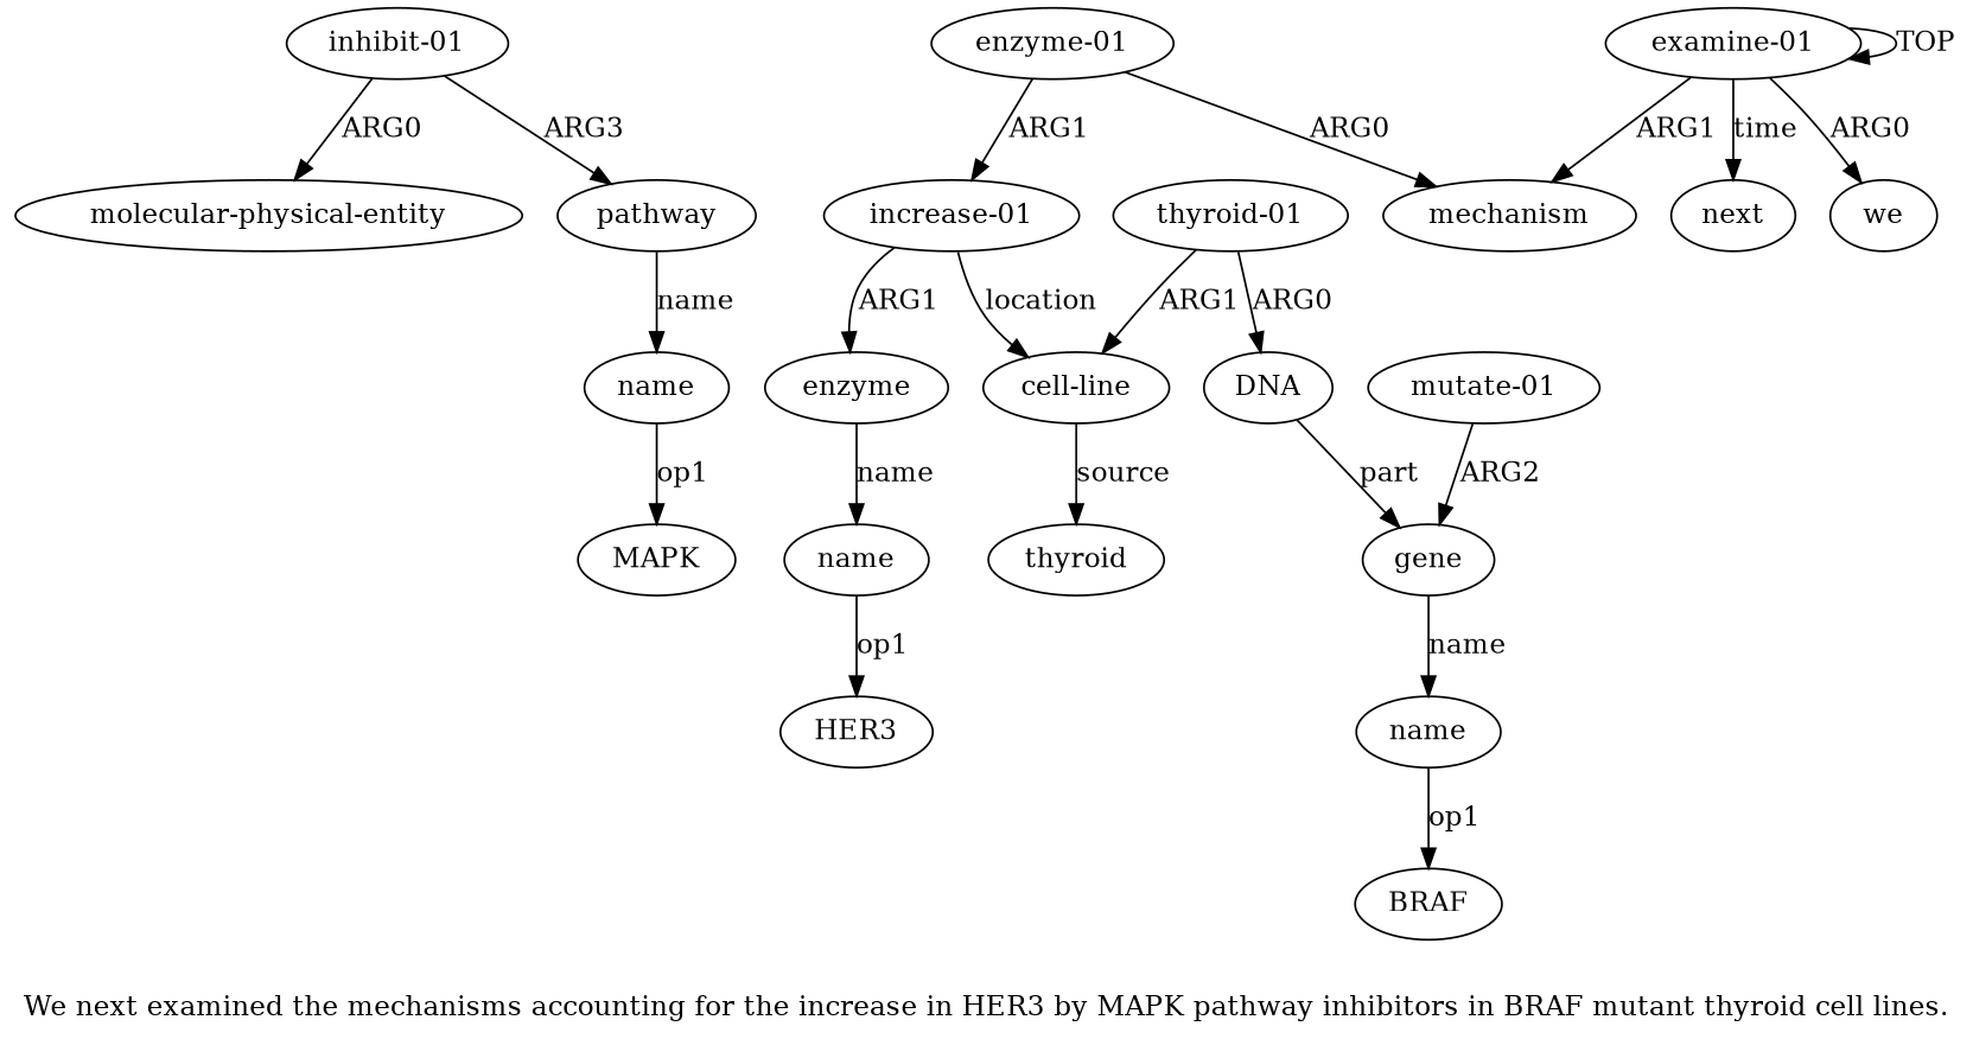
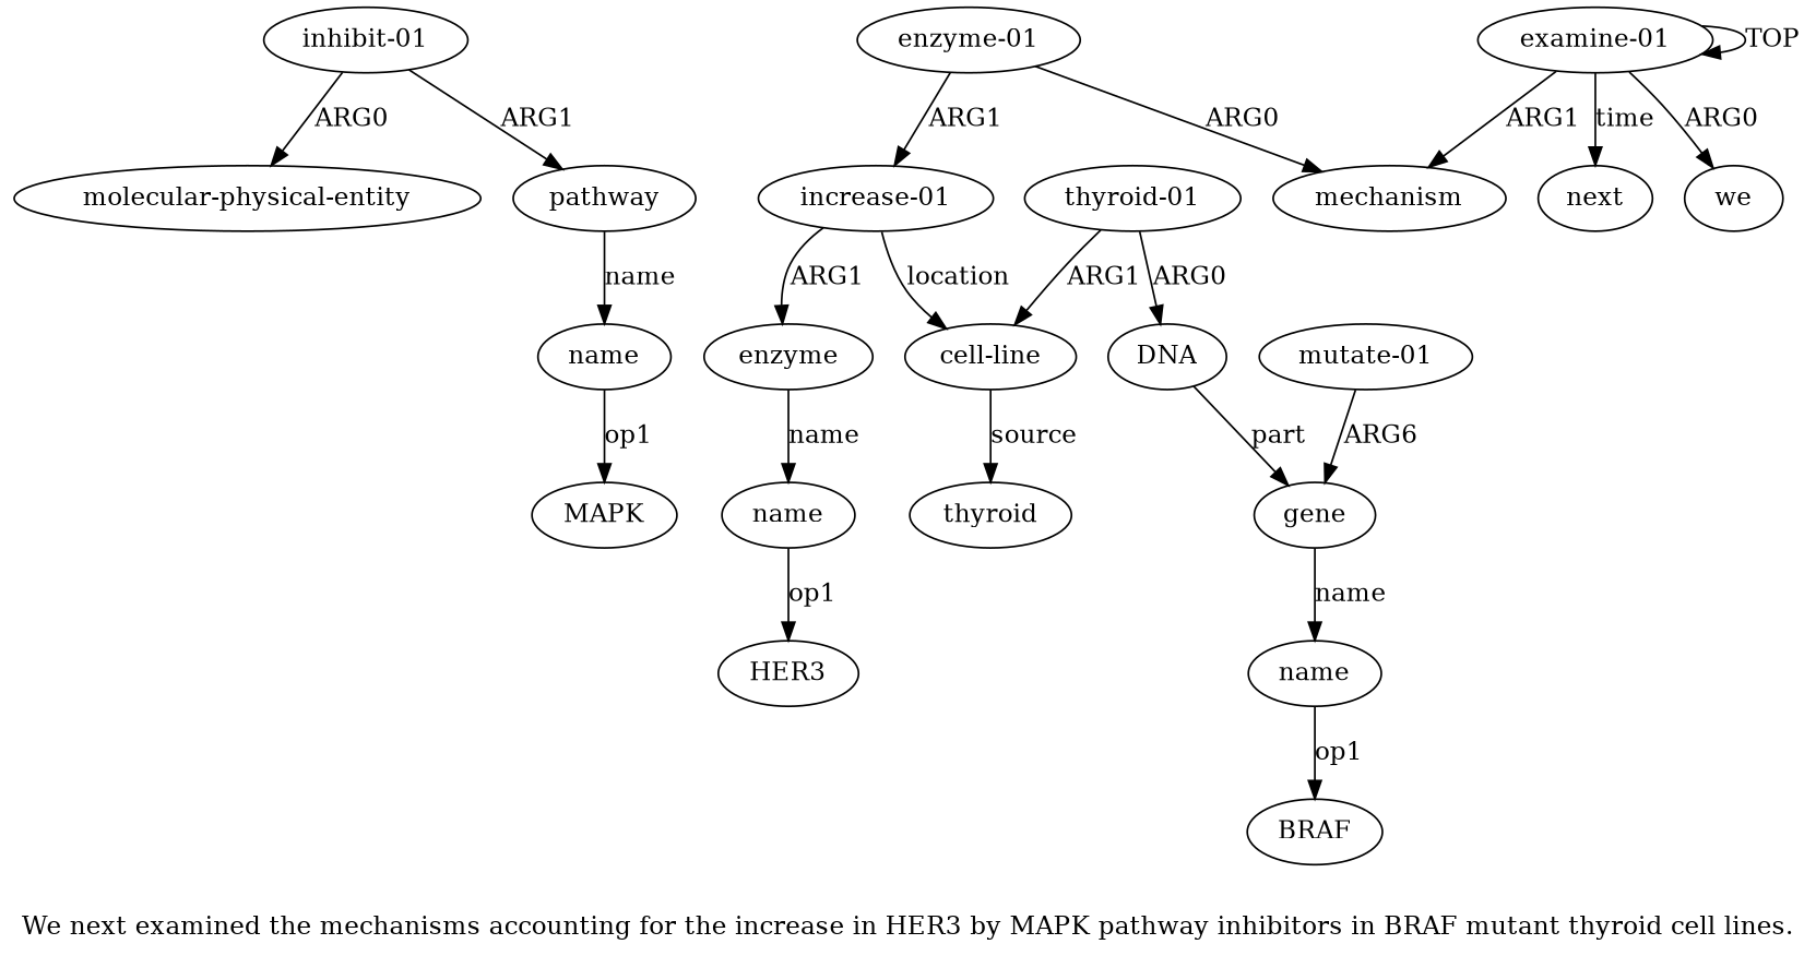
  digraph {
    label="We next examined the mechanisms accounting for the increase in HER3 by MAPK pathway inhibitors in BRAF mutant thyroid cell lines."
    node [color=black gold_ind=-1 gold_label=name test_ind=-1 test_label=name]
    edge [color=black gold_label=ARG1 test_label=ARG1]
    n1 [gold_label=MAPK label=MAPK test_label=MAPK]
    n2 [gold_label=HER3 label=HER3 test_label=HER3]
    n3 [gold_ind=8 label=name test_ind=8]
    n4 [gold_ind=15 gold_label=gene label=gene test_ind=15 test_label=gene]
    n5 [gold_ind=16 label=name test_ind=16]
    n6 [gold_label=BRAF label=BRAF test_label=BRAF]
    n7 [gold_ind=14 gold_label=DNA label=DNA test_ind=14 test_label=DNA]
    n8 [gold_ind=17 gold_label="mutate-01" label="mutate-01" test_ind=17 test_label="mutate-01"]
    n9 [gold_ind=11 gold_label="cell-line" label="cell-line" test_ind=11 test_label="cell-line"]
    n10 [gold_ind=12 gold_label=thyroid label=thyroid test_ind=12 test_label=thyroid]
    n11 [gold_ind=10 label=name test_ind=10]
    n12 [gold_ind=13 gold_label="encode-01" label="thyroid-01" test_ind=13 test_label="encode-01"]
    n13 [gold_ind=18 gold_label=next label=next test_ind=18 test_label=next]
    n14 [gold_ind=1 gold_label=we label=we test_ind=1 test_label=we]
    n15 [gold_ind=0 gold_label="examine-01" label="examine-01" test_ind=0 test_label="examine-01"]
    n16 [gold_ind=2 gold_label=mechanism label=mechanism test_ind=2 test_label=mechanism]
    n17 [gold_ind=3 gold_label="account-01" label="enzyme-01" test_ind=3 test_label="account-01"]
    n18 [gold_ind=4 gold_label="increase-01" label="increase-01" test_ind=4 test_label="increase-01"]
    n19 [gold_ind=9 gold_label=enzyme label=enzyme test_ind=9 test_label=enzyme]
    n20 [gold_ind=5 gold_label="molecular-physical-entity" label="molecular-physical-entity" test_ind=5 test_label="molecular-physical-entity"]
    n21 [gold_ind=7 gold_label=pathway label=pathway test_ind=7 test_label=pathway]
    n22 [gold_ind=6 gold_label="inhibit-01" label="inhibit-01" test_ind=6 test_label="inhibit-01"]
    n3 -> n1 [gold_label=op1 label=op1 test_label=op1]
    n4 -> n5 [gold_label=name label=name test_label=name]
    n5 -> n6 [gold_label=op1 label=op1 test_label=op1]
    n7 -> n4 [gold_label=part label=part test_label=part]
-   n8 -> n4 [gold_label=ARG2 label=ARG2 test_label=ARG2]
+   n8 -> n4 [gold_label=ARG2 label=ARG6 test_label=ARG2]
    n9 -> n10 [gold_label=source label=source test_label=source]
    n11 -> n2 [gold_label=op1 label=op1 test_label=op1]
    n12 -> n7 [gold_label=ARG0 label=ARG0 test_label=ARG0]
    n12 -> n9 [label=ARG1]
    n15 -> n13 [gold_label=time label=time test_label=time]
    n15 -> n14 [gold_label=ARG0 label=ARG0 test_label=ARG0]
    n15 -> n15 [gold_label=TOP label=TOP test_label=TOP]
    n15 -> n16 [label=ARG1]
    n17 -> n16 [gold_label=ARG0 label=ARG0 test_label=ARG0]
    n17 -> n18 [label=ARG1]
    n18 -> n9 [gold_label=location label=location test_label=location]
    n18 -> n19 [label=ARG1]
    n19 -> n11 [gold_label=name label=name test_label=name]
    n21 -> n3 [gold_label=name label=name test_label=name]
    n22 -> n20 [gold_label=ARG0 label=ARG0 test_label=ARG0]
-   n22 -> n21 [label=ARG3]
+   n22 -> n21 [label=ARG1]
  }
